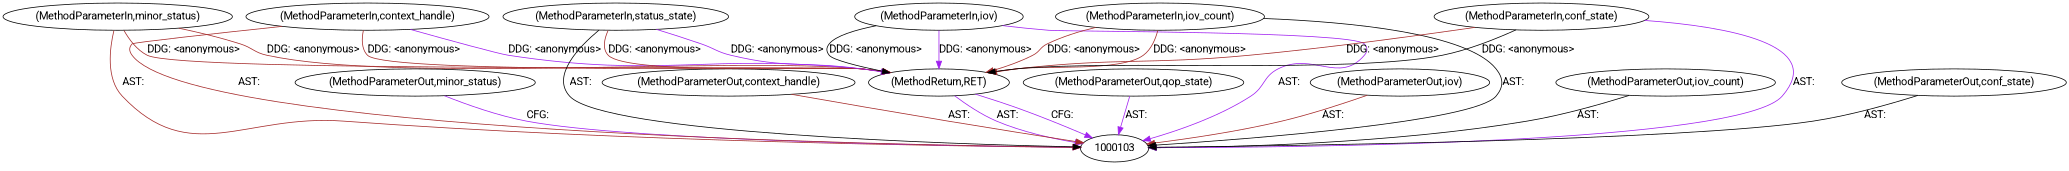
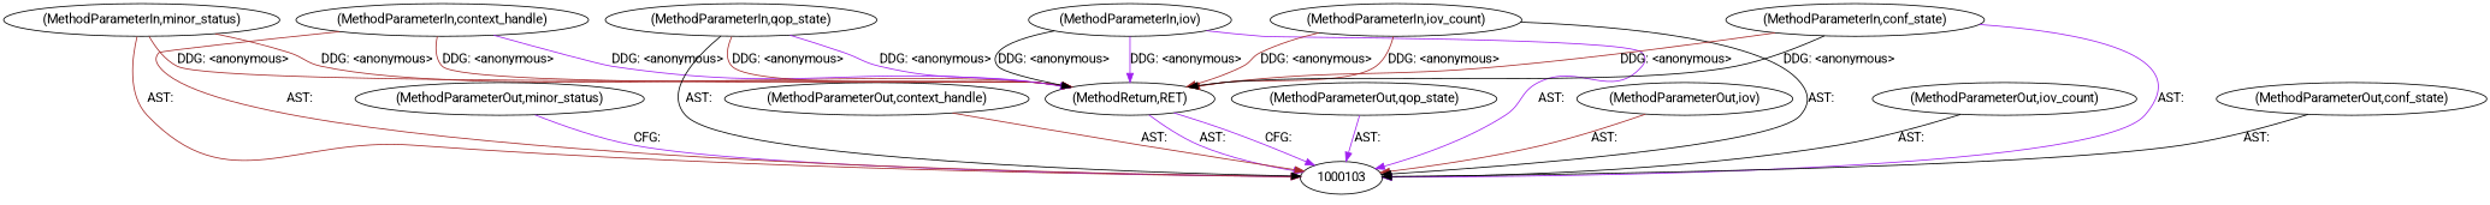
  digraph {
    fontname=Roboto
    node [fontname=Roboto]
    edge [color=brown fontname=Roboto]
    n1 [label="(MethodReturn,RET)"]
    1000103
    n3 [label="(MethodParameterIn,minor_status)"]
    n4 [label="(MethodParameterOut,minor_status)"]
    n5 [label="(MethodParameterIn,context_handle)"]
    n6 [label="(MethodParameterOut,context_handle)"]
-   n7 [label="(MethodParameterIn,status_state)"]
+   n7 [label="(MethodParameterIn,qop_state)"]
    n8 [label="(MethodParameterOut,qop_state)"]
    n9 [label="(MethodParameterIn,iov)"]
    n10 [label="(MethodParameterOut,iov)"]
    n11 [label="(MethodParameterIn,iov_count)"]
    n12 [label="(MethodParameterOut,iov_count)"]
    n13 [label="(MethodParameterIn,conf_state)"]
    n14 [label="(MethodParameterOut,conf_state)"]
    n1 -> 1000103 [color=purple label="AST: "]
    n1 -> 1000103 [color=purple label="CFG: "]
    n3 -> n1 [label="DDG: <anonymous>"]
    n3 -> n1 [label="DDG: <anonymous>"]
    n3 -> 1000103 [label="AST: "]
    n4 -> 1000103 [color=purple label="CFG: "]
    n5 -> n1 [color=purple label="DDG: <anonymous>"]
    n5 -> n1 [label="DDG: <anonymous>"]
    n5 -> 1000103 [label="AST: "]
    n6 -> 1000103 [label="AST: "]
    n7 -> n1 [label="DDG: <anonymous>"]
    n7 -> n1 [color=purple label="DDG: <anonymous>"]
    n7 -> 1000103 [color=black label="AST: "]
    n8 -> 1000103 [color=purple label="AST: "]
    n9 -> n1 [color=black label="DDG: <anonymous>"]
    n9 -> n1 [color=purple label="DDG: <anonymous>"]
    n9 -> 1000103 [color=purple label="AST: "]
    n10 -> 1000103 [label="AST: "]
    n11 -> n1 [label="DDG: <anonymous>"]
    n11 -> n1 [label="DDG: <anonymous>"]
    n11 -> 1000103 [color=black label="AST: "]
    n12 -> 1000103 [color=black label="AST: "]
    n13 -> n1 [label="DDG: <anonymous>"]
    n13 -> n1 [color=black label="DDG: <anonymous>"]
    n13 -> 1000103 [color=purple label="AST: "]
    n14 -> 1000103 [color=black label="AST: "]
  }
